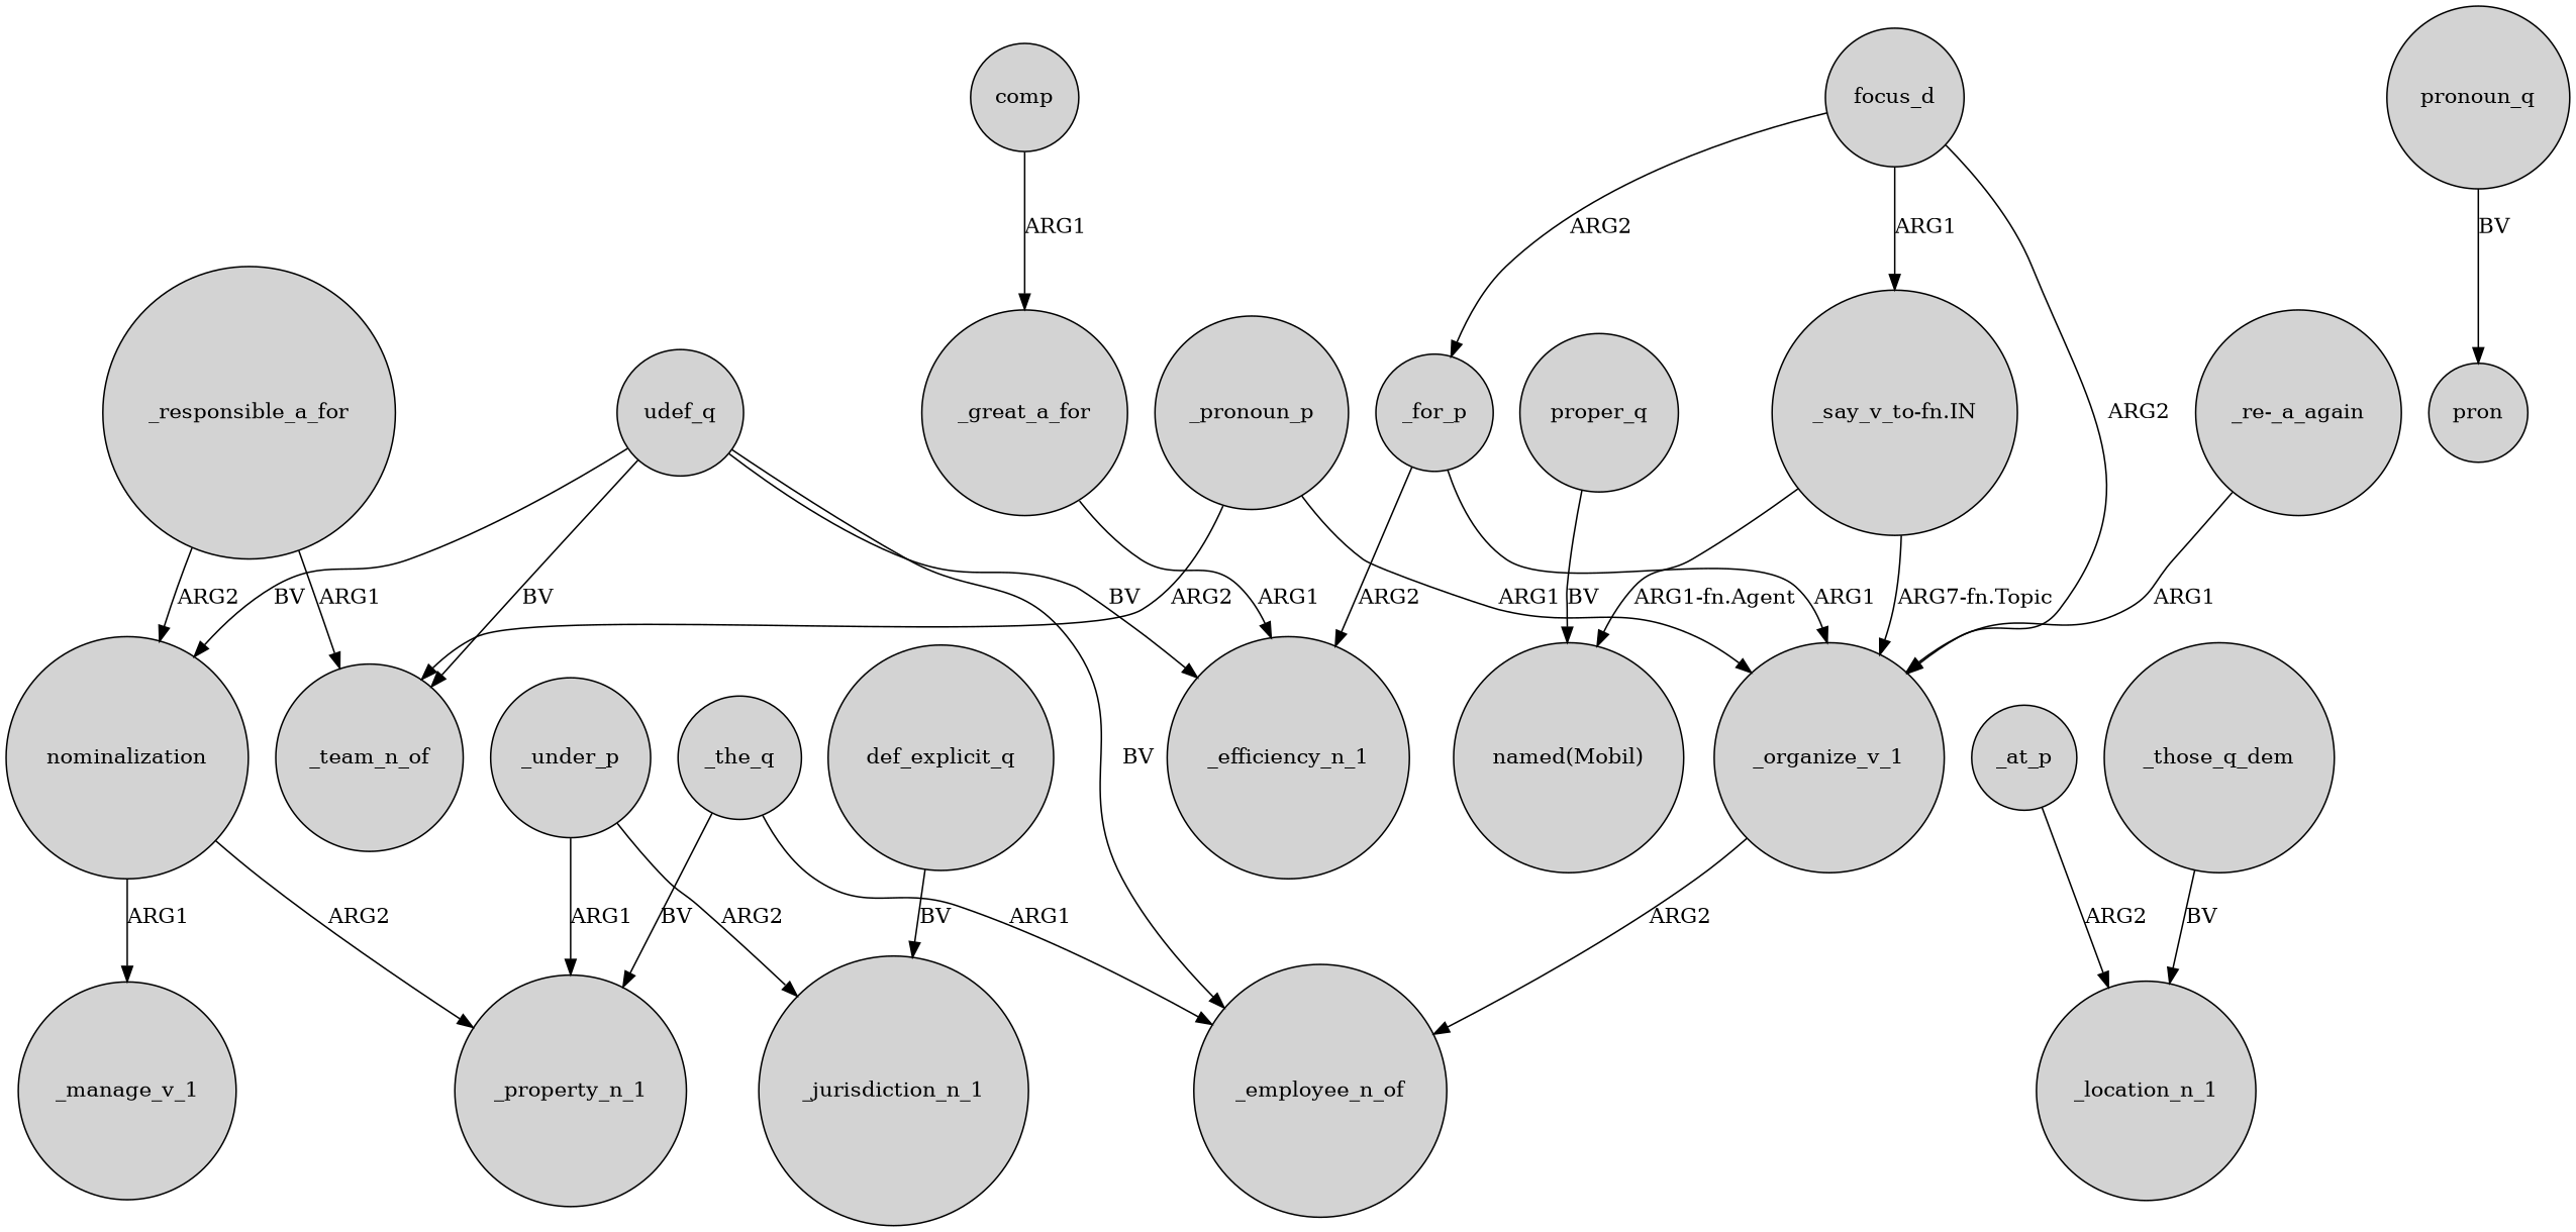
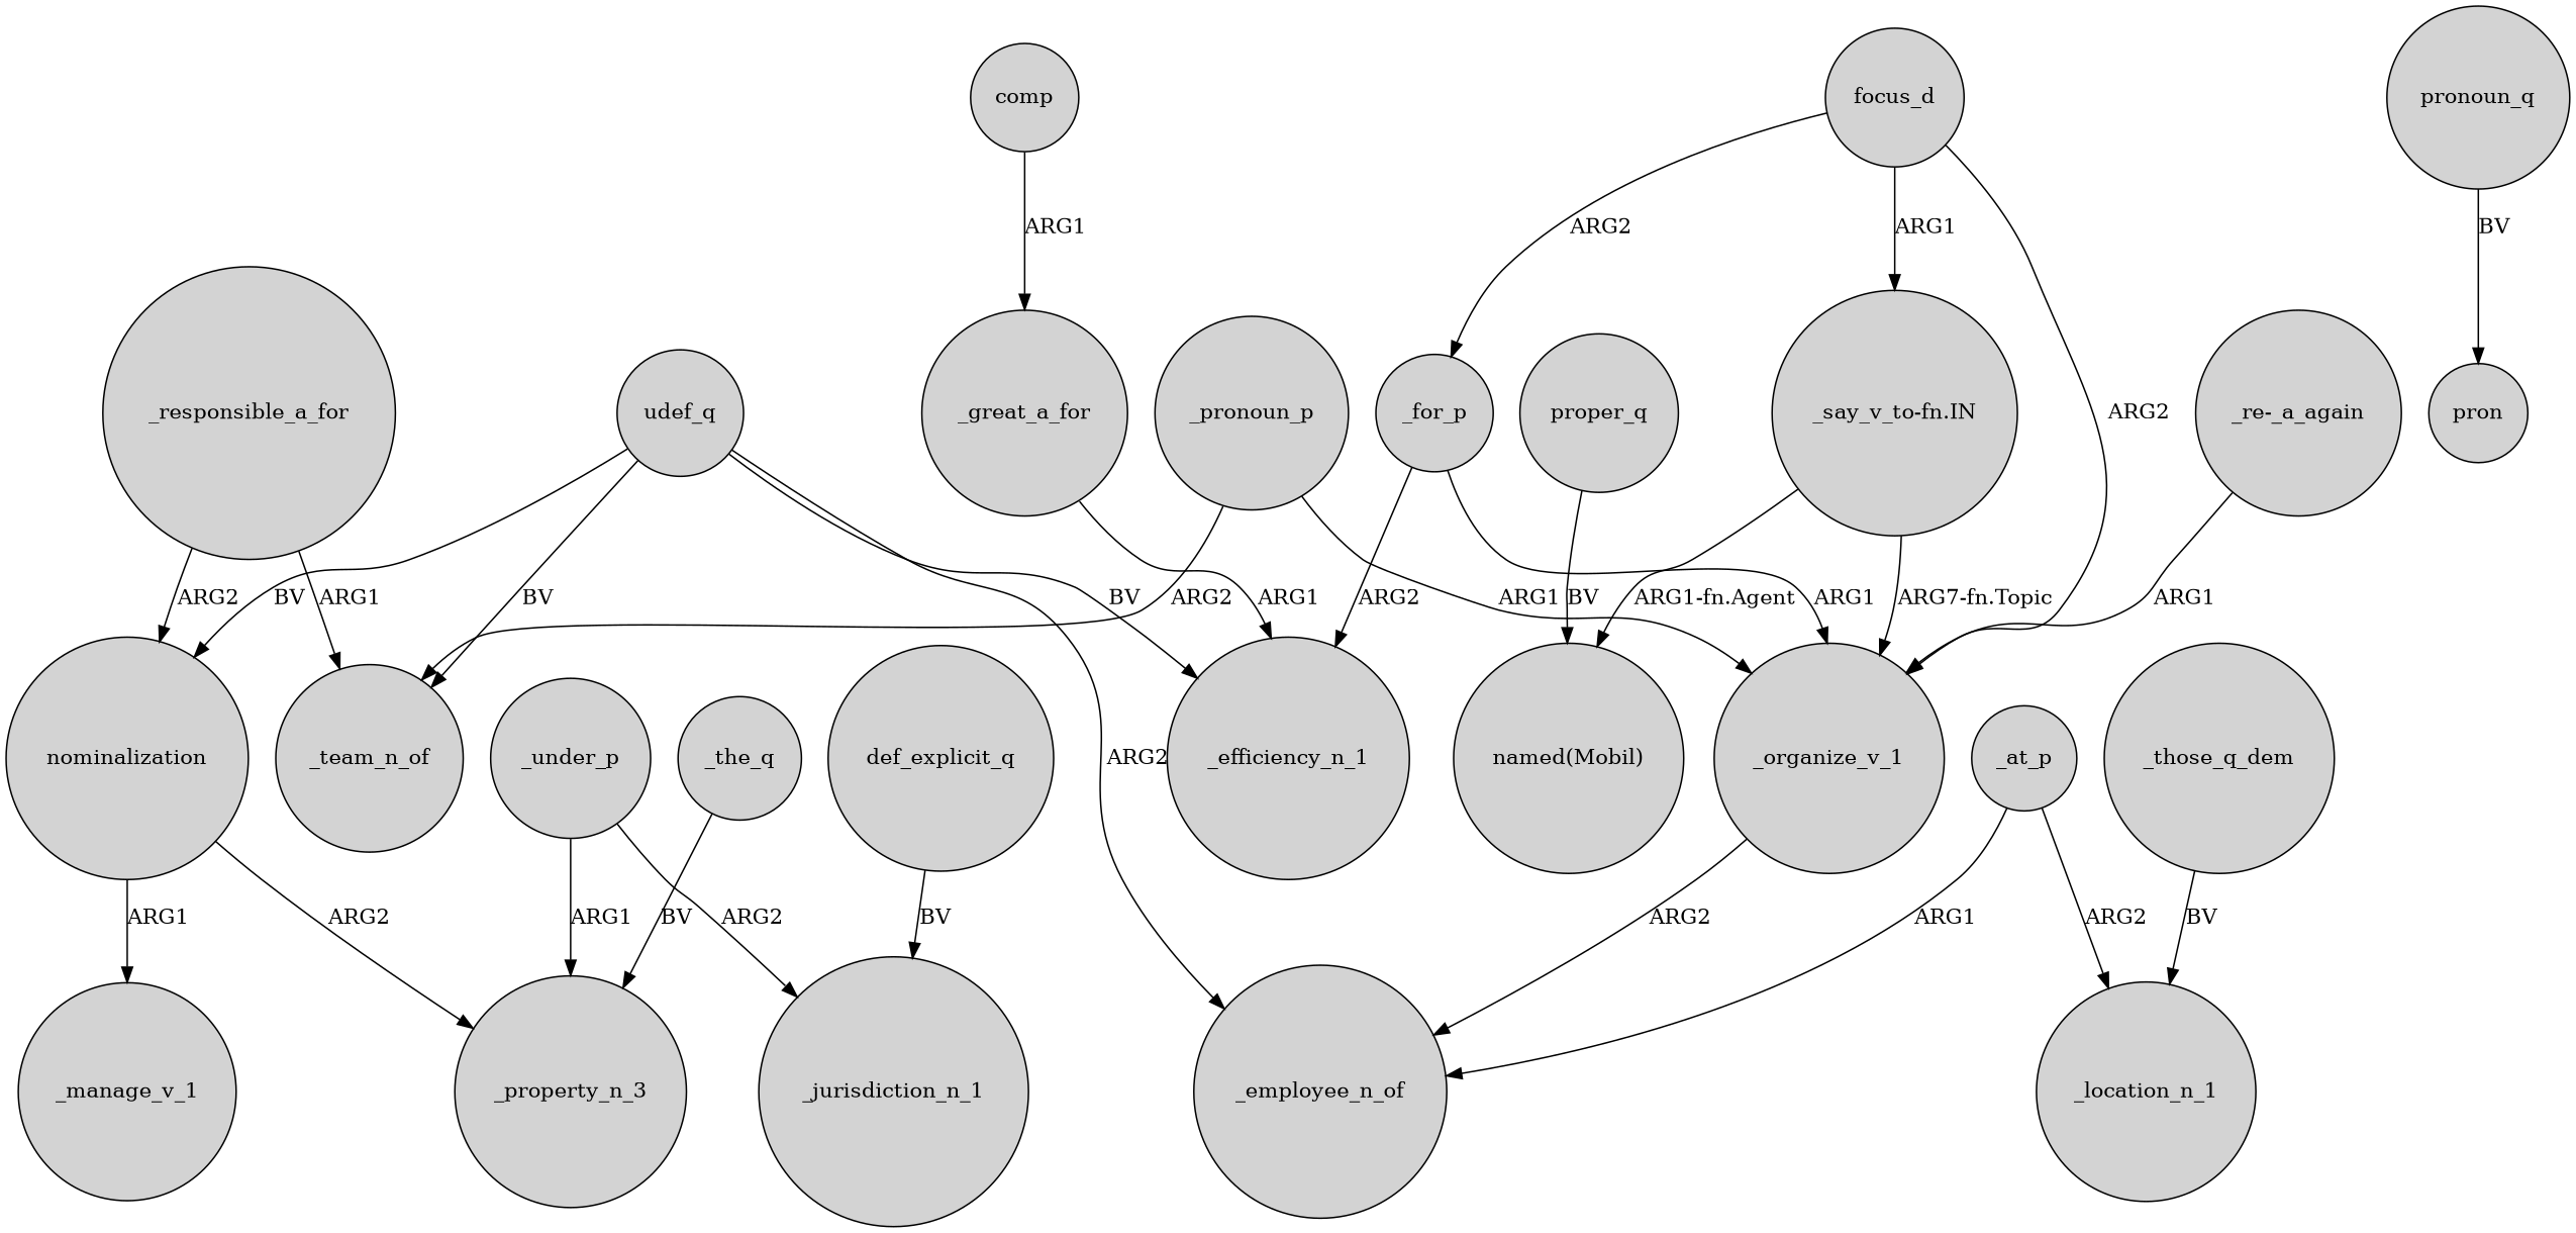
  digraph {
    node [shape=circle style=filled]
    udef_q
    _employee_n_of
    _efficiency_n_1
    _team_n_of
    nominalization
    _manage_v_1
-   _property_n_1
+   _property_n_1 [label=_property_n_3]
    _for_p
    _organize_v_1
    proper_q
    "named(Mobil)"
    _responsible_a_for
    def_explicit_q
    _jurisdiction_n_1
    _under_p
    focus_d
    "_say_v_to-fn.IN"
    comp
    _great_a_for
    pronoun_q
    pron
    _the_q
    _at_p
    _location_n_1
    _those_q_dem
    n26 [label=_pronoun_p]
    "_re-_a_again"
-   udef_q -> _employee_n_of [label=BV]
+   udef_q -> _employee_n_of [label=ARG2]
    udef_q -> _efficiency_n_1 [label=BV]
    udef_q -> _team_n_of [label=BV]
    udef_q -> nominalization [label=BV]
    nominalization -> _manage_v_1 [label=ARG1]
    nominalization -> _property_n_1 [label=ARG2]
    _for_p -> _efficiency_n_1 [label=ARG2]
    _for_p -> _organize_v_1 [label=ARG1]
    _organize_v_1 -> _employee_n_of [label=ARG2]
    proper_q -> "named(Mobil)" [label=BV]
    _responsible_a_for -> _team_n_of [label=ARG1]
    _responsible_a_for -> nominalization [label=ARG2]
    def_explicit_q -> _jurisdiction_n_1 [label=BV]
    _under_p -> _property_n_1 [label=ARG1]
    _under_p -> _jurisdiction_n_1 [label=ARG2]
    focus_d -> _for_p [label=ARG2]
    focus_d -> _organize_v_1 [label=ARG2]
    focus_d -> "_say_v_to-fn.IN" [label=ARG1]
    "_say_v_to-fn.IN" -> _organize_v_1 [label="ARG7-fn.Topic"]
    "_say_v_to-fn.IN" -> "named(Mobil)" [label="ARG1-fn.Agent"]
    comp -> _great_a_for [label=ARG1]
    _great_a_for -> _efficiency_n_1 [label=ARG1]
    pronoun_q -> pron [label=BV]
    _the_q -> _property_n_1 [label=BV]
-   _the_q -> _employee_n_of [label=ARG1]
+   _at_p -> _employee_n_of [label=ARG1]
    _at_p -> _location_n_1 [label=ARG2]
    _those_q_dem -> _location_n_1 [label=BV]
    n26 -> _team_n_of [label=ARG2]
    n26 -> _organize_v_1 [label=ARG1]
    "_re-_a_again" -> _organize_v_1 [label=ARG1]
  }
